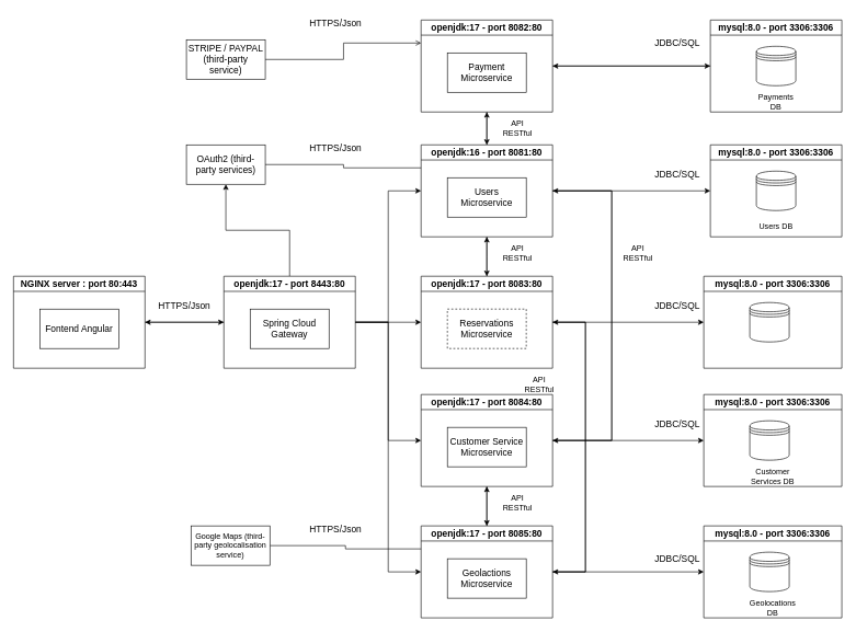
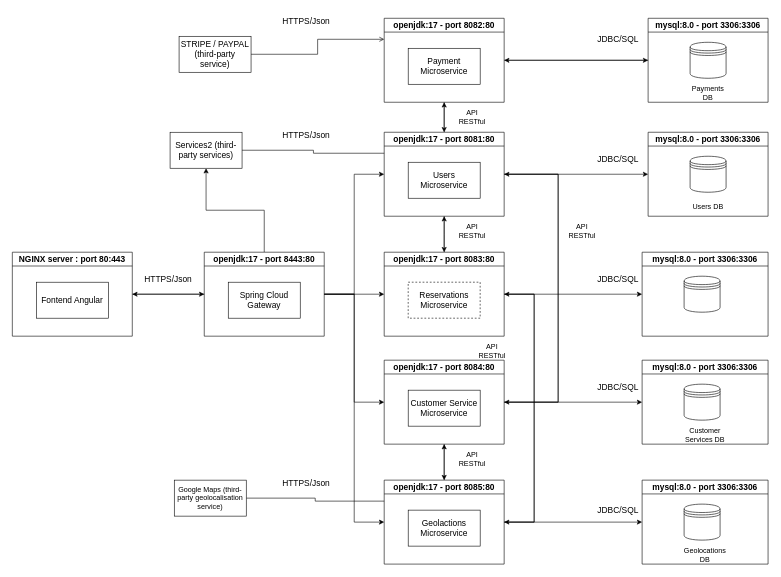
  <mxCell id="0" />
  <mxCell id="1" parent="0" />
  <mxCell id="2" style="edgeStyle=orthogonalEdgeStyle;rounded=0;orthogonalLoop=1;jettySize=auto;html=1;entryX=0;entryY=0.5;entryDx=0;entryDy=0;" edge="1" parent="1" source="3" target="11"><mxGeometry relative="1" as="geometry" /></mxCell>
  <mxCell id="3" value="&lt;font style=&quot;font-size: 14px;&quot;&gt;NGINX server : port 80:443&lt;/font&gt;" style="swimlane;whiteSpace=wrap;html=1;" vertex="1" parent="1"><mxGeometry x="20" y="420" width="200" height="140" as="geometry" /></mxCell>
  <mxCell id="4" value="&lt;font style=&quot;font-size: 14px;&quot;&gt;Fontend Angular&lt;/font&gt;" style="whiteSpace=wrap;html=1;align=center;treeFolding=1;treeMoving=1;newEdgeStyle={&quot;edgeStyle&quot;:&quot;elbowEdgeStyle&quot;,&quot;startArrow&quot;:&quot;none&quot;,&quot;endArrow&quot;:&quot;none&quot;};" vertex="1" parent="3"><mxGeometry x="40" y="50" width="120" height="60" as="geometry" /></mxCell>
  <mxCell id="5" style="edgeStyle=orthogonalEdgeStyle;rounded=0;orthogonalLoop=1;jettySize=auto;html=1;entryX=1;entryY=0.5;entryDx=0;entryDy=0;" edge="1" parent="1" source="11" target="3"><mxGeometry relative="1" as="geometry" /></mxCell>
  <mxCell id="6" style="edgeStyle=orthogonalEdgeStyle;rounded=0;orthogonalLoop=1;jettySize=auto;html=1;entryX=0;entryY=0.5;entryDx=0;entryDy=0;" edge="1" parent="1" source="11" target="27"><mxGeometry relative="1" as="geometry" /></mxCell>
  <mxCell id="7" style="edgeStyle=orthogonalEdgeStyle;rounded=0;orthogonalLoop=1;jettySize=auto;html=1;entryX=0;entryY=0.5;entryDx=0;entryDy=0;" edge="1" parent="1" source="11" target="17"><mxGeometry relative="1" as="geometry" /></mxCell>
  <mxCell id="8" style="edgeStyle=orthogonalEdgeStyle;rounded=0;orthogonalLoop=1;jettySize=auto;html=1;" edge="1" parent="1" source="11" target="43"><mxGeometry relative="1" as="geometry" /></mxCell>
  <mxCell id="9" style="edgeStyle=orthogonalEdgeStyle;rounded=0;orthogonalLoop=1;jettySize=auto;html=1;entryX=0;entryY=0.5;entryDx=0;entryDy=0;" edge="1" parent="1" source="11" target="32"><mxGeometry relative="1" as="geometry" /></mxCell>
  <mxCell id="10" style="edgeStyle=orthogonalEdgeStyle;rounded=0;orthogonalLoop=1;jettySize=auto;html=1;entryX=0;entryY=0.5;entryDx=0;entryDy=0;" edge="1" parent="1" source="11" target="37"><mxGeometry relative="1" as="geometry" /></mxCell>
  <mxCell id="11" value="&lt;font style=&quot;font-size: 14px;&quot;&gt;openjdk:17 - port 8443:80&lt;/font&gt;" style="swimlane;whiteSpace=wrap;html=1;" vertex="1" parent="1"><mxGeometry x="340" y="420" width="200" height="140" as="geometry" /></mxCell>
  <mxCell id="12" value="&lt;font style=&quot;font-size: 14px;&quot;&gt;Spring Cloud Gateway&lt;/font&gt;" style="whiteSpace=wrap;html=1;align=center;treeFolding=1;treeMoving=1;newEdgeStyle={&quot;edgeStyle&quot;:&quot;elbowEdgeStyle&quot;,&quot;startArrow&quot;:&quot;none&quot;,&quot;endArrow&quot;:&quot;none&quot;};" vertex="1" parent="11"><mxGeometry x="40" y="50" width="120" height="60" as="geometry" /></mxCell>
  <mxCell id="13" style="edgeStyle=orthogonalEdgeStyle;rounded=0;orthogonalLoop=1;jettySize=auto;html=1;entryX=0.5;entryY=1;entryDx=0;entryDy=0;" edge="1" parent="1" source="17" target="22"><mxGeometry relative="1" as="geometry" /></mxCell>
  <mxCell id="14" style="edgeStyle=orthogonalEdgeStyle;rounded=0;orthogonalLoop=1;jettySize=auto;html=1;" edge="1" parent="1" source="17"><mxGeometry relative="1" as="geometry"><mxPoint x="740" y="420" as="targetPoint" /></mxGeometry></mxCell>
  <mxCell id="15" style="edgeStyle=orthogonalEdgeStyle;rounded=0;orthogonalLoop=1;jettySize=auto;html=1;entryX=1;entryY=0.5;entryDx=0;entryDy=0;" edge="1" parent="1" source="17" target="32"><mxGeometry relative="1" as="geometry"><Array as="points"><mxPoint x="930" y="290" /><mxPoint x="930" y="670" /></Array></mxGeometry></mxCell>
  <mxCell id="16" style="edgeStyle=orthogonalEdgeStyle;rounded=0;orthogonalLoop=1;jettySize=auto;html=1;entryX=0;entryY=0.5;entryDx=0;entryDy=0;" edge="1" parent="1" source="17" target="58"><mxGeometry relative="1" as="geometry" /></mxCell>
- <mxCell id="17" value="&lt;font style=&quot;font-size: 14px;&quot;&gt;openjdk:16 - port 8081:80&lt;/font&gt;" style="swimlane;whiteSpace=wrap;html=1;" vertex="1" parent="1"><mxGeometry x="640" y="220" width="200" height="140" as="geometry" /></mxCell>
+ <mxCell id="17" value="&lt;font style=&quot;font-size: 14px;&quot;&gt;openjdk:17 - port 8081:80&lt;/font&gt;" style="swimlane;whiteSpace=wrap;html=1;" vertex="1" parent="1"><mxGeometry x="640" y="220" width="200" height="140" as="geometry" /></mxCell>
  <mxCell id="18" value="&lt;font style=&quot;font-size: 14px;&quot;&gt;Users Microservice&lt;/font&gt;" style="whiteSpace=wrap;html=1;align=center;treeFolding=1;treeMoving=1;newEdgeStyle={&quot;edgeStyle&quot;:&quot;elbowEdgeStyle&quot;,&quot;startArrow&quot;:&quot;none&quot;,&quot;endArrow&quot;:&quot;none&quot;};" vertex="1" parent="17"><mxGeometry x="40" y="50" width="120" height="60" as="geometry" /></mxCell>
  <mxCell id="19" value="&lt;font style=&quot;font-size: 14px;&quot;&gt;HTTPS/Json&lt;/font&gt;" style="text;html=1;align=center;verticalAlign=middle;whiteSpace=wrap;rounded=0;" vertex="1" parent="1"><mxGeometry x="250" y="450" width="60" height="30" as="geometry" /></mxCell>
  <mxCell id="20" style="edgeStyle=orthogonalEdgeStyle;rounded=0;orthogonalLoop=1;jettySize=auto;html=1;entryX=0.5;entryY=0;entryDx=0;entryDy=0;" edge="1" parent="1" source="22" target="17"><mxGeometry relative="1" as="geometry" /></mxCell>
  <mxCell id="21" style="edgeStyle=orthogonalEdgeStyle;rounded=0;orthogonalLoop=1;jettySize=auto;html=1;entryX=0;entryY=0.5;entryDx=0;entryDy=0;" edge="1" parent="1" source="22" target="54"><mxGeometry relative="1" as="geometry" /></mxCell>
  <mxCell id="22" value="&lt;font style=&quot;font-size: 14px;&quot;&gt;openjdk:17 - port 8082:80&lt;/font&gt;" style="swimlane;whiteSpace=wrap;html=1;" vertex="1" parent="1"><mxGeometry x="640" y="30" width="200" height="140" as="geometry" /></mxCell>
  <mxCell id="23" value="&lt;font style=&quot;font-size: 14px;&quot;&gt;Payment Microservice&lt;/font&gt;" style="whiteSpace=wrap;html=1;align=center;treeFolding=1;treeMoving=1;newEdgeStyle={&quot;edgeStyle&quot;:&quot;elbowEdgeStyle&quot;,&quot;startArrow&quot;:&quot;none&quot;,&quot;endArrow&quot;:&quot;none&quot;};" vertex="1" parent="22"><mxGeometry x="40" y="50" width="120" height="60" as="geometry" /></mxCell>
  <mxCell id="24" style="edgeStyle=orthogonalEdgeStyle;rounded=0;orthogonalLoop=1;jettySize=auto;html=1;entryX=0.5;entryY=1;entryDx=0;entryDy=0;" edge="1" parent="1" source="27" target="17"><mxGeometry relative="1" as="geometry" /></mxCell>
  <mxCell id="25" style="edgeStyle=orthogonalEdgeStyle;rounded=0;orthogonalLoop=1;jettySize=auto;html=1;entryX=1;entryY=0.5;entryDx=0;entryDy=0;" edge="1" parent="1" source="27" target="37"><mxGeometry relative="1" as="geometry"><Array as="points"><mxPoint x="890" y="490" /><mxPoint x="890" y="870" /></Array></mxGeometry></mxCell>
  <mxCell id="26" style="edgeStyle=orthogonalEdgeStyle;rounded=0;orthogonalLoop=1;jettySize=auto;html=1;entryX=0;entryY=0.5;entryDx=0;entryDy=0;" edge="1" parent="1" source="27" target="62"><mxGeometry relative="1" as="geometry" /></mxCell>
  <mxCell id="27" value="&lt;font style=&quot;font-size: 14px;&quot;&gt;openjdk:17 - port 8083:80&lt;/font&gt;" style="swimlane;whiteSpace=wrap;html=1;" vertex="1" parent="1"><mxGeometry x="640" y="420" width="200" height="140" as="geometry" /></mxCell>
  <mxCell id="28" value="&lt;font style=&quot;font-size: 14px;&quot;&gt;Reservations Microservice&lt;/font&gt;" style="whiteSpace=wrap;html=1;align=center;treeFolding=1;treeMoving=1;newEdgeStyle={&quot;edgeStyle&quot;:&quot;elbowEdgeStyle&quot;,&quot;startArrow&quot;:&quot;none&quot;,&quot;endArrow&quot;:&quot;none&quot;};dashed=1;" vertex="1" parent="27"><mxGeometry x="40" y="50" width="120" height="60" as="geometry" /></mxCell>
  <mxCell id="29" style="edgeStyle=orthogonalEdgeStyle;rounded=0;orthogonalLoop=1;jettySize=auto;html=1;entryX=0.5;entryY=0;entryDx=0;entryDy=0;" edge="1" parent="1" source="32" target="37"><mxGeometry relative="1" as="geometry" /></mxCell>
  <mxCell id="30" style="edgeStyle=orthogonalEdgeStyle;rounded=0;orthogonalLoop=1;jettySize=auto;html=1;entryX=1;entryY=0.5;entryDx=0;entryDy=0;" edge="1" parent="1" source="32" target="17"><mxGeometry relative="1" as="geometry"><Array as="points"><mxPoint x="930" y="670" /><mxPoint x="930" y="290" /></Array></mxGeometry></mxCell>
  <mxCell id="31" style="edgeStyle=orthogonalEdgeStyle;rounded=0;orthogonalLoop=1;jettySize=auto;html=1;entryX=0;entryY=0.5;entryDx=0;entryDy=0;" edge="1" parent="1" source="32" target="65"><mxGeometry relative="1" as="geometry" /></mxCell>
  <mxCell id="32" value="&lt;font style=&quot;font-size: 14px;&quot;&gt;openjdk:17 - port 8084:80&lt;/font&gt;" style="swimlane;whiteSpace=wrap;html=1;" vertex="1" parent="1"><mxGeometry x="640" y="600" width="200" height="140" as="geometry" /></mxCell>
  <mxCell id="33" value="&lt;font style=&quot;font-size: 14px;&quot;&gt;Customer Service Microservice&lt;/font&gt;" style="whiteSpace=wrap;html=1;align=center;treeFolding=1;treeMoving=1;newEdgeStyle={&quot;edgeStyle&quot;:&quot;elbowEdgeStyle&quot;,&quot;startArrow&quot;:&quot;none&quot;,&quot;endArrow&quot;:&quot;none&quot;};" vertex="1" parent="32"><mxGeometry x="40" y="50" width="120" height="60" as="geometry" /></mxCell>
  <mxCell id="34" style="edgeStyle=orthogonalEdgeStyle;rounded=0;orthogonalLoop=1;jettySize=auto;html=1;entryX=0.5;entryY=1;entryDx=0;entryDy=0;" edge="1" parent="1" source="37" target="32"><mxGeometry relative="1" as="geometry" /></mxCell>
  <mxCell id="35" style="edgeStyle=orthogonalEdgeStyle;rounded=0;orthogonalLoop=1;jettySize=auto;html=1;entryX=1;entryY=0.5;entryDx=0;entryDy=0;" edge="1" parent="1" source="37" target="27"><mxGeometry relative="1" as="geometry"><Array as="points"><mxPoint x="890" y="870" /><mxPoint x="890" y="490" /></Array></mxGeometry></mxCell>
  <mxCell id="36" style="edgeStyle=orthogonalEdgeStyle;rounded=0;orthogonalLoop=1;jettySize=auto;html=1;entryX=0;entryY=0.5;entryDx=0;entryDy=0;" edge="1" parent="1" source="37" target="69"><mxGeometry relative="1" as="geometry" /></mxCell>
  <mxCell id="37" value="&lt;font style=&quot;font-size: 14px;&quot;&gt;openjdk:17 - port 8085:80&lt;/font&gt;" style="swimlane;whiteSpace=wrap;html=1;" vertex="1" parent="1"><mxGeometry x="640" y="800" width="200" height="140" as="geometry" /></mxCell>
  <mxCell id="38" value="&lt;font style=&quot;font-size: 14px;&quot;&gt;Geolactions Microservice&lt;/font&gt;" style="whiteSpace=wrap;html=1;align=center;treeFolding=1;treeMoving=1;newEdgeStyle={&quot;edgeStyle&quot;:&quot;elbowEdgeStyle&quot;,&quot;startArrow&quot;:&quot;none&quot;,&quot;endArrow&quot;:&quot;none&quot;};" vertex="1" parent="37"><mxGeometry x="40" y="50" width="120" height="60" as="geometry" /></mxCell>
  <mxCell id="39" style="edgeStyle=elbowEdgeStyle;rounded=0;orthogonalLoop=1;jettySize=auto;html=1;startArrow=none;endArrow=open;entryX=0;entryY=0.25;entryDx=0;entryDy=0;" edge="1" parent="1" source="40" target="22"><mxGeometry relative="1" as="geometry" /></mxCell>
- <mxCell id="40" value="&lt;font style=&quot;font-size: 14px;&quot;&gt;STRIPE / PAYPAL (third-party service)&lt;/font&gt;" style="whiteSpace=wrap;html=1;align=center;treeFolding=1;treeMoving=1;newEdgeStyle={&quot;edgeStyle&quot;:&quot;elbowEdgeStyle&quot;,&quot;startArrow&quot;:&quot;none&quot;,&quot;endArrow&quot;:&quot;none&quot;};" vertex="1" parent="1"><mxGeometry x="283" y="60" width="120" height="60" as="geometry" /></mxCell>
+ <mxCell id="40" value="&lt;font style=&quot;font-size: 14px;&quot;&gt;STRIPE / PAYPAL (third-party service)&lt;/font&gt;" style="whiteSpace=wrap;html=1;align=center;treeFolding=1;treeMoving=1;newEdgeStyle={&quot;edgeStyle&quot;:&quot;elbowEdgeStyle&quot;,&quot;startArrow&quot;:&quot;none&quot;,&quot;endArrow&quot;:&quot;none&quot;};" vertex="1" parent="1"><mxGeometry x="298" y="60" width="120" height="60" as="geometry" /></mxCell>
  <mxCell id="41" value="&lt;font style=&quot;font-size: 14px;&quot;&gt;HTTPS/Json&lt;/font&gt;" style="text;html=1;align=center;verticalAlign=middle;whiteSpace=wrap;rounded=0;" vertex="1" parent="1"><mxGeometry x="480" y="20" width="60" height="30" as="geometry" /></mxCell>
  <mxCell id="42" style="edgeStyle=elbowEdgeStyle;rounded=0;orthogonalLoop=1;jettySize=auto;html=1;startArrow=none;endArrow=none;entryX=0;entryY=0.25;entryDx=0;entryDy=0;" edge="1" parent="1" source="43" target="17"><mxGeometry relative="1" as="geometry" /></mxCell>
- <mxCell id="43" value="&lt;font style=&quot;font-size: 14px;&quot;&gt;OAuth2 (third-party services)&lt;/font&gt;" style="whiteSpace=wrap;html=1;align=center;treeFolding=1;treeMoving=1;newEdgeStyle={&quot;edgeStyle&quot;:&quot;elbowEdgeStyle&quot;,&quot;startArrow&quot;:&quot;none&quot;,&quot;endArrow&quot;:&quot;none&quot;};" vertex="1" parent="1"><mxGeometry x="283" y="220" width="120" height="60" as="geometry" /></mxCell>
+ <mxCell id="43" value="&lt;font style=&quot;font-size: 14px;&quot;&gt;Services2 (third-party services)&lt;/font&gt;" style="whiteSpace=wrap;html=1;align=center;treeFolding=1;treeMoving=1;newEdgeStyle={&quot;edgeStyle&quot;:&quot;elbowEdgeStyle&quot;,&quot;startArrow&quot;:&quot;none&quot;,&quot;endArrow&quot;:&quot;none&quot;};" vertex="1" parent="1"><mxGeometry x="283" y="220" width="120" height="60" as="geometry" /></mxCell>
  <mxCell id="44" value="&lt;font style=&quot;font-size: 14px;&quot;&gt;HTTPS/Json&lt;/font&gt;" style="text;html=1;align=center;verticalAlign=middle;whiteSpace=wrap;rounded=0;" vertex="1" parent="1"><mxGeometry x="480" y="210" width="60" height="30" as="geometry" /></mxCell>
  <mxCell id="45" style="edgeStyle=elbowEdgeStyle;rounded=0;orthogonalLoop=1;jettySize=auto;html=1;startArrow=none;endArrow=none;entryX=0;entryY=0.25;entryDx=0;entryDy=0;" edge="1" parent="1" source="46" target="37"><mxGeometry relative="1" as="geometry" /></mxCell>
  <mxCell id="46" value="Google Maps (third-party geolocalisation service)" style="whiteSpace=wrap;html=1;align=center;treeFolding=1;treeMoving=1;newEdgeStyle={&quot;edgeStyle&quot;:&quot;elbowEdgeStyle&quot;,&quot;startArrow&quot;:&quot;none&quot;,&quot;endArrow&quot;:&quot;none&quot;};" vertex="1" parent="1"><mxGeometry x="290" y="800" width="120" height="60" as="geometry" /></mxCell>
  <mxCell id="47" value="&lt;font style=&quot;font-size: 14px;&quot;&gt;HTTPS/Json&lt;/font&gt;" style="text;html=1;align=center;verticalAlign=middle;whiteSpace=wrap;rounded=0;" vertex="1" parent="1"><mxGeometry x="480" y="790" width="60" height="30" as="geometry" /></mxCell>
  <mxCell id="48" value="API RESTful" style="text;html=1;align=center;verticalAlign=middle;whiteSpace=wrap;rounded=0;" vertex="1" parent="1"><mxGeometry x="757" y="180" width="60" height="30" as="geometry" /></mxCell>
  <mxCell id="49" value="API RESTful" style="text;html=1;align=center;verticalAlign=middle;whiteSpace=wrap;rounded=0;" vertex="1" parent="1"><mxGeometry x="757" y="370" width="60" height="30" as="geometry" /></mxCell>
  <mxCell id="50" value="API RESTful" style="text;html=1;align=center;verticalAlign=middle;whiteSpace=wrap;rounded=0;" vertex="1" parent="1"><mxGeometry x="757" y="750" width="60" height="30" as="geometry" /></mxCell>
  <mxCell id="51" value="API RESTful" style="text;html=1;align=center;verticalAlign=middle;whiteSpace=wrap;rounded=0;" vertex="1" parent="1"><mxGeometry x="790" y="570" width="60" height="30" as="geometry" /></mxCell>
  <mxCell id="52" value="API RESTful" style="text;html=1;align=center;verticalAlign=middle;whiteSpace=wrap;rounded=0;" vertex="1" parent="1"><mxGeometry x="940" y="370" width="60" height="30" as="geometry" /></mxCell>
  <mxCell id="53" style="edgeStyle=orthogonalEdgeStyle;rounded=0;orthogonalLoop=1;jettySize=auto;html=1;entryX=1;entryY=0.5;entryDx=0;entryDy=0;" edge="1" parent="1" source="54" target="22"><mxGeometry relative="1" as="geometry" /></mxCell>
  <mxCell id="54" value="&lt;font style=&quot;font-size: 14px;&quot;&gt;mysql:8.0 - port 3306:3306&lt;/font&gt;" style="swimlane;whiteSpace=wrap;html=1;" vertex="1" parent="1"><mxGeometry x="1080" y="30" width="200" height="140" as="geometry" /></mxCell>
  <mxCell id="55" value="" style="shape=datastore;whiteSpace=wrap;html=1;" vertex="1" parent="54"><mxGeometry x="70" y="40" width="60" height="60" as="geometry" /></mxCell>
  <mxCell id="56" value="Payments DB" style="text;html=1;align=center;verticalAlign=middle;whiteSpace=wrap;rounded=0;" vertex="1" parent="54"><mxGeometry x="70" y="110" width="60" height="30" as="geometry" /></mxCell>
  <mxCell id="57" value="&lt;font style=&quot;font-size: 14px;&quot;&gt;JDBC/SQL&lt;/font&gt;" style="text;html=1;align=center;verticalAlign=middle;whiteSpace=wrap;rounded=0;" vertex="1" parent="1"><mxGeometry x="1000" y="50" width="60" height="30" as="geometry" /></mxCell>
  <mxCell id="58" value="&lt;font style=&quot;font-size: 14px;&quot;&gt;mysql:8.0 - port 3306:3306&lt;/font&gt;" style="swimlane;whiteSpace=wrap;html=1;" vertex="1" parent="1"><mxGeometry x="1080" y="220" width="200" height="140" as="geometry" /></mxCell>
  <mxCell id="59" value="" style="shape=datastore;whiteSpace=wrap;html=1;" vertex="1" parent="58"><mxGeometry x="70" y="40" width="60" height="60" as="geometry" /></mxCell>
  <mxCell id="60" value="Users DB" style="text;html=1;align=center;verticalAlign=middle;whiteSpace=wrap;rounded=0;" vertex="1" parent="58"><mxGeometry x="70" y="110" width="60" height="30" as="geometry" /></mxCell>
  <mxCell id="61" value="&lt;font style=&quot;font-size: 14px;&quot;&gt;JDBC/SQL&lt;/font&gt;" style="text;html=1;align=center;verticalAlign=middle;whiteSpace=wrap;rounded=0;" vertex="1" parent="1"><mxGeometry x="1000" width="60" height="30" as="geometry" y="250" /></mxCell>
  <mxCell id="62" value="&lt;font style=&quot;font-size: 14px;&quot;&gt;mysql:8.0 - port 3306:3306&lt;/font&gt;" style="swimlane;whiteSpace=wrap;html=1;" vertex="1" parent="1"><mxGeometry x="1070" y="420" width="210" height="140" as="geometry" /></mxCell>
  <mxCell id="63" value="" style="shape=datastore;whiteSpace=wrap;html=1;" vertex="1" parent="62"><mxGeometry x="70" y="40" width="60" height="60" as="geometry" /></mxCell>
  <mxCell id="64" value="&lt;font style=&quot;font-size: 14px;&quot;&gt;JDBC/SQL&lt;/font&gt;" style="text;html=1;align=center;verticalAlign=middle;whiteSpace=wrap;rounded=0;" vertex="1" parent="1"><mxGeometry x="1000" y="450" width="60" height="30" as="geometry" /></mxCell>
  <mxCell id="65" value="&lt;font style=&quot;font-size: 14px;&quot;&gt;mysql:8.0 - port 3306:3306&lt;/font&gt;" style="swimlane;whiteSpace=wrap;html=1;" vertex="1" parent="1"><mxGeometry x="1070" y="600" width="210" height="140" as="geometry" /></mxCell>
  <mxCell id="66" value="" style="shape=datastore;whiteSpace=wrap;html=1;" vertex="1" parent="65"><mxGeometry x="70" y="40" width="60" height="60" as="geometry" /></mxCell>
  <mxCell id="67" value="Customer Services DB" style="text;html=1;align=center;verticalAlign=middle;whiteSpace=wrap;rounded=0;" vertex="1" parent="65"><mxGeometry x="60" y="110" width="90" height="30" as="geometry" /></mxCell>
  <mxCell id="68" value="&lt;font style=&quot;font-size: 14px;&quot;&gt;JDBC/SQL&lt;/font&gt;" style="text;html=1;align=center;verticalAlign=middle;whiteSpace=wrap;rounded=0;" vertex="1" parent="1"><mxGeometry x="1000" y="630" width="60" height="30" as="geometry" /></mxCell>
  <mxCell id="69" value="&lt;font style=&quot;font-size: 14px;&quot;&gt;mysql:8.0 - port 3306:3306&lt;/font&gt;" style="swimlane;whiteSpace=wrap;html=1;" vertex="1" parent="1"><mxGeometry x="1070" y="800" width="210" height="140" as="geometry" /></mxCell>
  <mxCell id="70" value="" style="shape=datastore;whiteSpace=wrap;html=1;" vertex="1" parent="69"><mxGeometry x="70" y="40" width="60" height="60" as="geometry" /></mxCell>
  <mxCell id="71" value="Geolocations DB" style="text;html=1;align=center;verticalAlign=middle;whiteSpace=wrap;rounded=0;" vertex="1" parent="69"><mxGeometry x="60" y="110" width="90" height="30" as="geometry" /></mxCell>
  <mxCell id="72" value="&lt;font style=&quot;font-size: 14px;&quot;&gt;JDBC/SQL&lt;/font&gt;" style="text;html=1;align=center;verticalAlign=middle;whiteSpace=wrap;rounded=0;" vertex="1" parent="1"><mxGeometry x="1000" y="835" width="60" height="30" as="geometry" /></mxCell>
